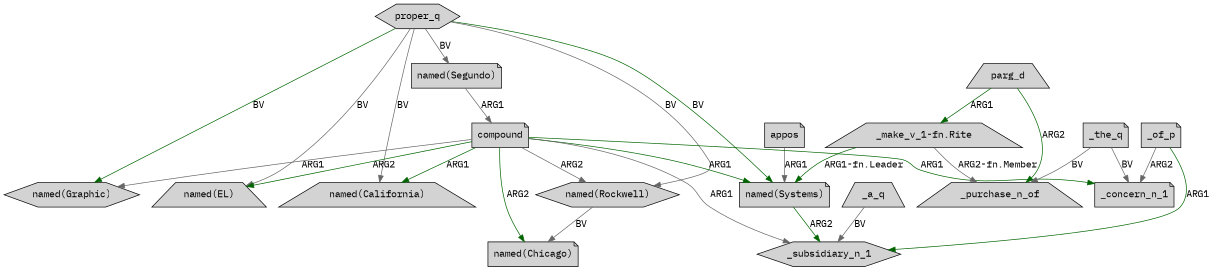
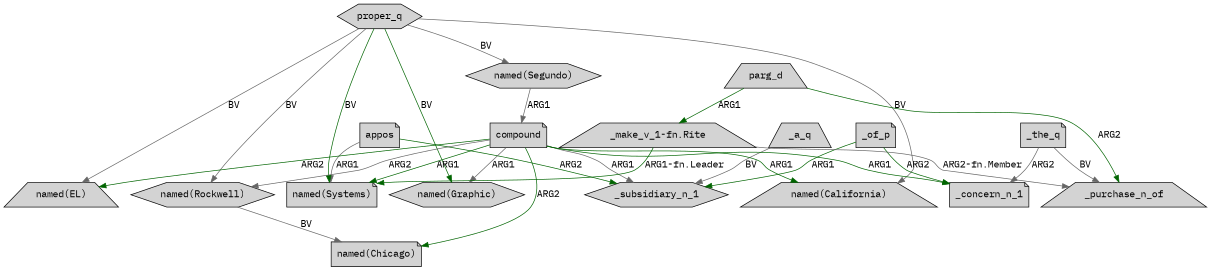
  digraph {
    fontname="IBM Plex Mono"
    node [fontname="IBM Plex Mono" shape=note style=filled]
    edge [color=gray40 fontname="IBM Plex Mono"]
    appos
    "named(Systems)"
    _subsidiary_n_1 [shape=hexagon]
    _a_q [shape=trapezium]
    proper_q [shape=hexagon]
    "named(EL)" [shape=trapezium]
    "named(Graphic)" [shape=hexagon]
    "named(Rockwell)" [shape=hexagon]
-   "named(Segundo)"
+   "named(Segundo)" [shape=hexagon]
    "named(California)" [shape=trapezium]
    "named(Chicago)"
    compound
    _concern_n_1
    _of_p
    _the_q
    _purchase_n_of [shape=trapezium]
    "_make_v_1-fn.Rite" [shape=trapezium]
    parg_d [shape=trapezium]
    appos -> "named(Systems)" [label=ARG1]
-   "named(Systems)" -> _subsidiary_n_1 [color=darkgreen label=ARG2]
+   appos -> _subsidiary_n_1 [color=darkgreen label=ARG2]
    _a_q -> _subsidiary_n_1 [label=BV]
    proper_q -> "named(Systems)" [color=darkgreen label=BV]
    proper_q -> "named(EL)" [label=BV]
    proper_q -> "named(Graphic)" [color=darkgreen label=BV]
    proper_q -> "named(Rockwell)" [label=BV]
    proper_q -> "named(Segundo)" [label=BV]
    proper_q -> "named(California)" [label=BV]
    "named(Rockwell)" -> "named(Chicago)" [label=BV]
    "named(Segundo)" -> compound [label=ARG1]
    compound -> "named(Systems)" [color=darkgreen label=ARG1]
    compound -> _subsidiary_n_1 [label=ARG1]
    compound -> "named(EL)" [color=darkgreen label=ARG2]
    compound -> "named(Graphic)" [label=ARG1]
    compound -> "named(Rockwell)" [label=ARG2]
    compound -> "named(California)" [color=darkgreen label=ARG1]
    compound -> "named(Chicago)" [color=darkgreen label=ARG2]
    compound -> _concern_n_1 [color=darkgreen label=ARG1]
    _of_p -> _subsidiary_n_1 [color=darkgreen label=ARG1]
-   _of_p -> _concern_n_1 [label=ARG2]
-   _the_q -> _concern_n_1 [label=BV]
+   _of_p -> _concern_n_1 [color=darkgreen label=ARG2]
+   _the_q -> _concern_n_1 [label=ARG2]
    _the_q -> _purchase_n_of [label=BV]
    "_make_v_1-fn.Rite" -> "named(Systems)" [color=darkgreen label="ARG1-fn.Leader"]
    "_make_v_1-fn.Rite" -> _purchase_n_of [label="ARG2-fn.Member"]
    parg_d -> _purchase_n_of [color=darkgreen label=ARG2]
    parg_d -> "_make_v_1-fn.Rite" [color=darkgreen label=ARG1]
  }
